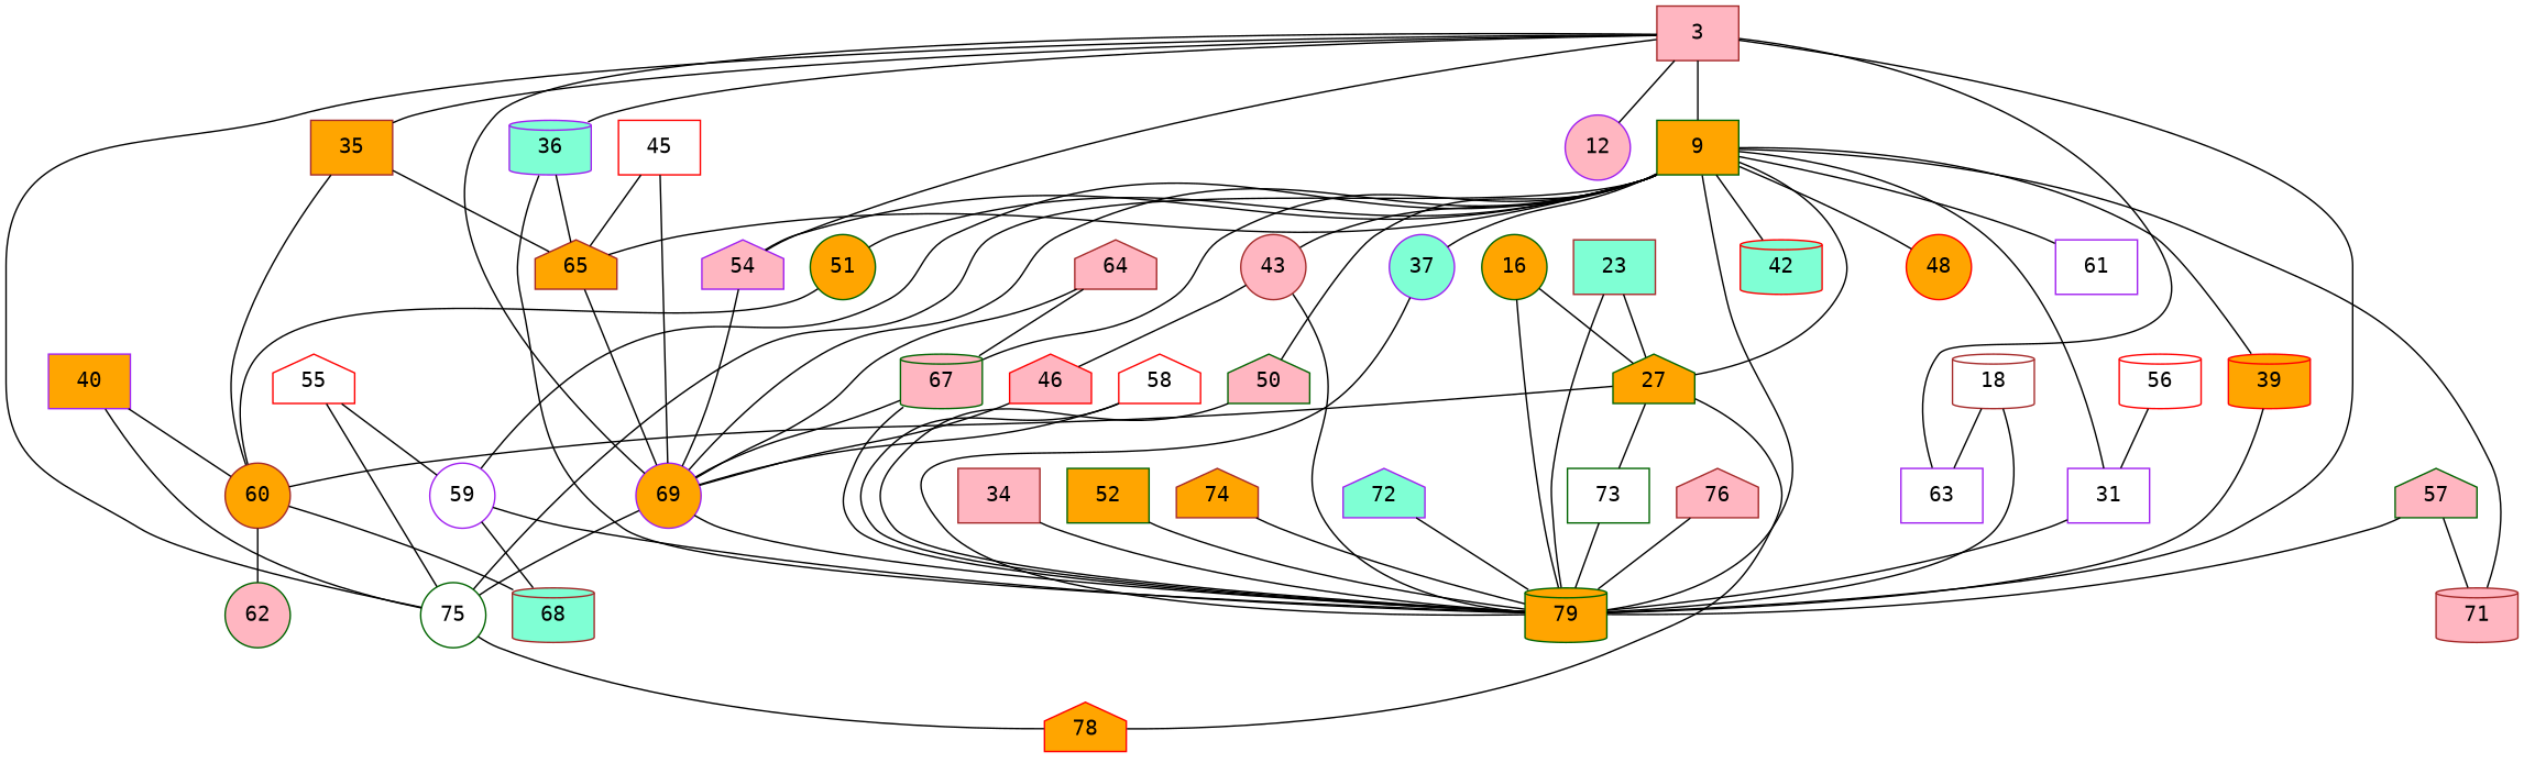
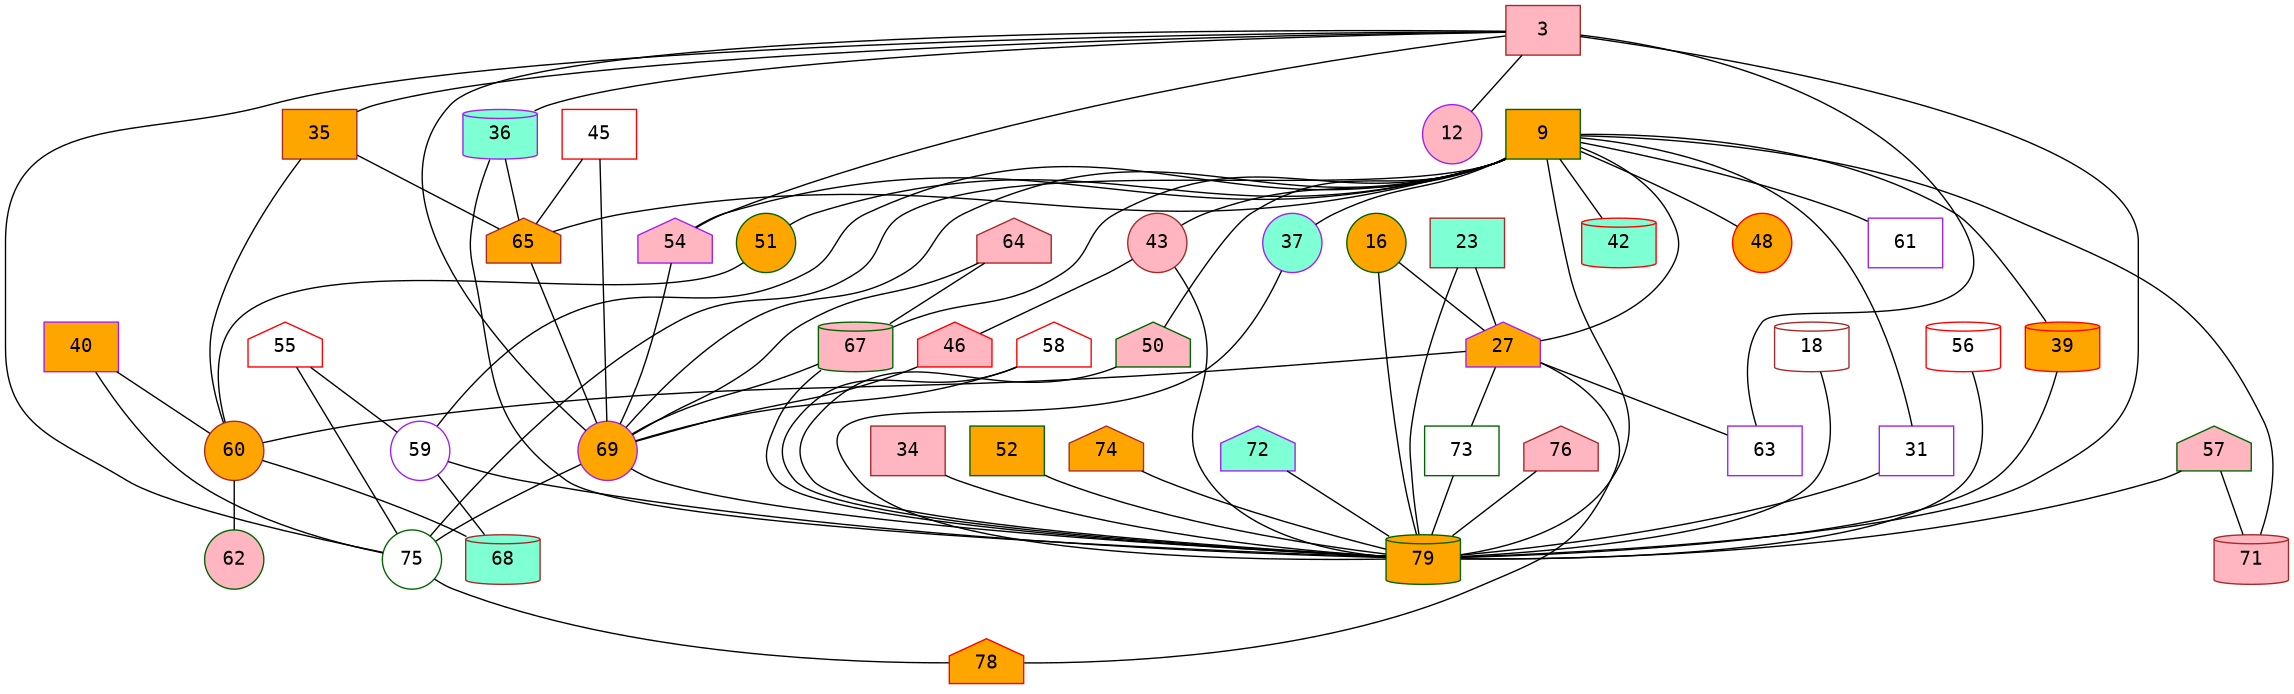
  graph {
    fontname="DejaVu Sans Mono"
    node [color=brown fillcolor=orange fontname="DejaVu Sans Mono" shape=house style=filled]
    edge [fontname="DejaVu Sans Mono"]
    3 [fillcolor=lightpink shape=box super="+2"]
    9 [color=darkgreen shape=box super="+1"]
    12 [color=purple fillcolor=lightpink shape=circle]
    35 [shape=box]
    36 [color=purple fillcolor=aquamarine shape=cylinder super="+19+25"]
    54 [color=purple fillcolor=lightpink super="+30"]
    63 [color=purple fillcolor=white shape=box]
    69 [color=purple shape=circle super="+8+21"]
    75 [color=darkgreen fillcolor=white shape=circle super="+70+33"]
    79 [color=darkgreen shape=cylinder super="+38+10"]
-   27 [color=darkgreen super="+17+24"]
+   27 [color=purple super="+17+24"]
    31 [color=purple fillcolor=white shape=box]
    39 [color=red shape=cylinder]
    42 [color=red fillcolor=aquamarine shape=cylinder]
    43 [fillcolor=lightpink shape=circle]
    48 [color=red shape=circle super="+11"]
    50 [color=darkgreen fillcolor=lightpink]
    51 [color=darkgreen shape=circle]
    59 [color=purple fillcolor=white shape=circle super="+32"]
    61 [color=purple fillcolor=white shape=box super="+47"]
    65 [super="+13"]
    67 [color=darkgreen fillcolor=lightpink shape=cylinder super="+14+66+41"]
    71 [fillcolor=lightpink shape=cylinder]
    n24 [color=purple fillcolor=aquamarine label=37 shape=circle]
    60 [shape=circle super="+37"]
    78 [color=red]
    73 [color=darkgreen fillcolor=white shape=box]
    46 [color=red fillcolor=lightpink super="+44"]
    68 [fillcolor=aquamarine shape=cylinder]
    16 [color=darkgreen shape=circle]
    18 [fillcolor=white shape=cylinder]
    23 [fillcolor=aquamarine shape=box]
    62 [color=darkgreen fillcolor=lightpink shape=circle]
    34 [fillcolor=lightpink shape=box]
    40 [color=purple shape=box]
    45 [color=red fillcolor=white shape=box super="+29"]
    52 [color=darkgreen shape=box]
    55 [color=red fillcolor=white]
    56 [color=red fillcolor=white shape=cylinder]
    57 [color=darkgreen fillcolor=lightpink]
    58 [color=red fillcolor=white]
    64 [fillcolor=lightpink]
    74
    72 [color=purple fillcolor=aquamarine]
    76 [fillcolor=lightpink]
-   3 -- 9 [weight=4]
    3 -- 12 [weight=2]
    3 -- 35
    3 -- 36 [weight=2]
    3 -- 54
    3 -- 63
    3 -- 69 [weight=4]
    3 -- 75
    3 -- 79 [weight=8]
    9 -- 54
    9 -- 69 [weight=4]
    9 -- 75 [weight=2]
    9 -- 79 [weight=9]
    9 -- 27 [weight=3]
    9 -- 31
    9 -- 39
    9 -- 42 [weight=2]
    9 -- 43
    9 -- 48 [weight=3]
    9 -- 50
    9 -- 51
    9 -- 59 [weight=2]
    9 -- 61 [weight=2]
    9 -- 65 [weight=2]
    9 -- 67 [weight=4]
    9 -- 71
    9 -- n24
    35 -- 65
    35 -- 60
    36 -- 79
    36 -- 65
    54 -- 69
    69 -- 75 [weight=2]
    69 -- 79 [weight=11]
    75 -- 78
-   18 -- 63
+   27 -- 63
    27 -- 60 [weight=2]
    27 -- 78
    27 -- 73
    31 -- 79
    39 -- 79
    43 -- 79
    43 -- 46
    50 -- 79
    51 -- 60
    59 -- 79
    59 -- 68
    65 -- 69
    67 -- 69 [weight=2]
    67 -- 79 [weight=2]
    n24 -- 79
    60 -- 68
    60 -- 62
    73 -- 79
    46 -- 69 [weight=2]
    16 -- 79 [weight=2]
    16 -- 27
    18 -- 79 [weight=2]
    23 -- 79
    23 -- 27
    34 -- 79 [weight=2]
    40 -- 75
    40 -- 60
    45 -- 69 [weight=2]
    45 -- 65
    52 -- 79
    55 -- 75
    55 -- 59
-   56 -- 31 [weight=2]
+   56 -- 79 [weight=2]
    57 -- 79 [weight=2]
    57 -- 71
    58 -- 69
    58 -- 79
    64 -- 69
    64 -- 67
    74 -- 79
    72 -- 79 [weight=2]
    76 -- 79 [weight=2]
  }
